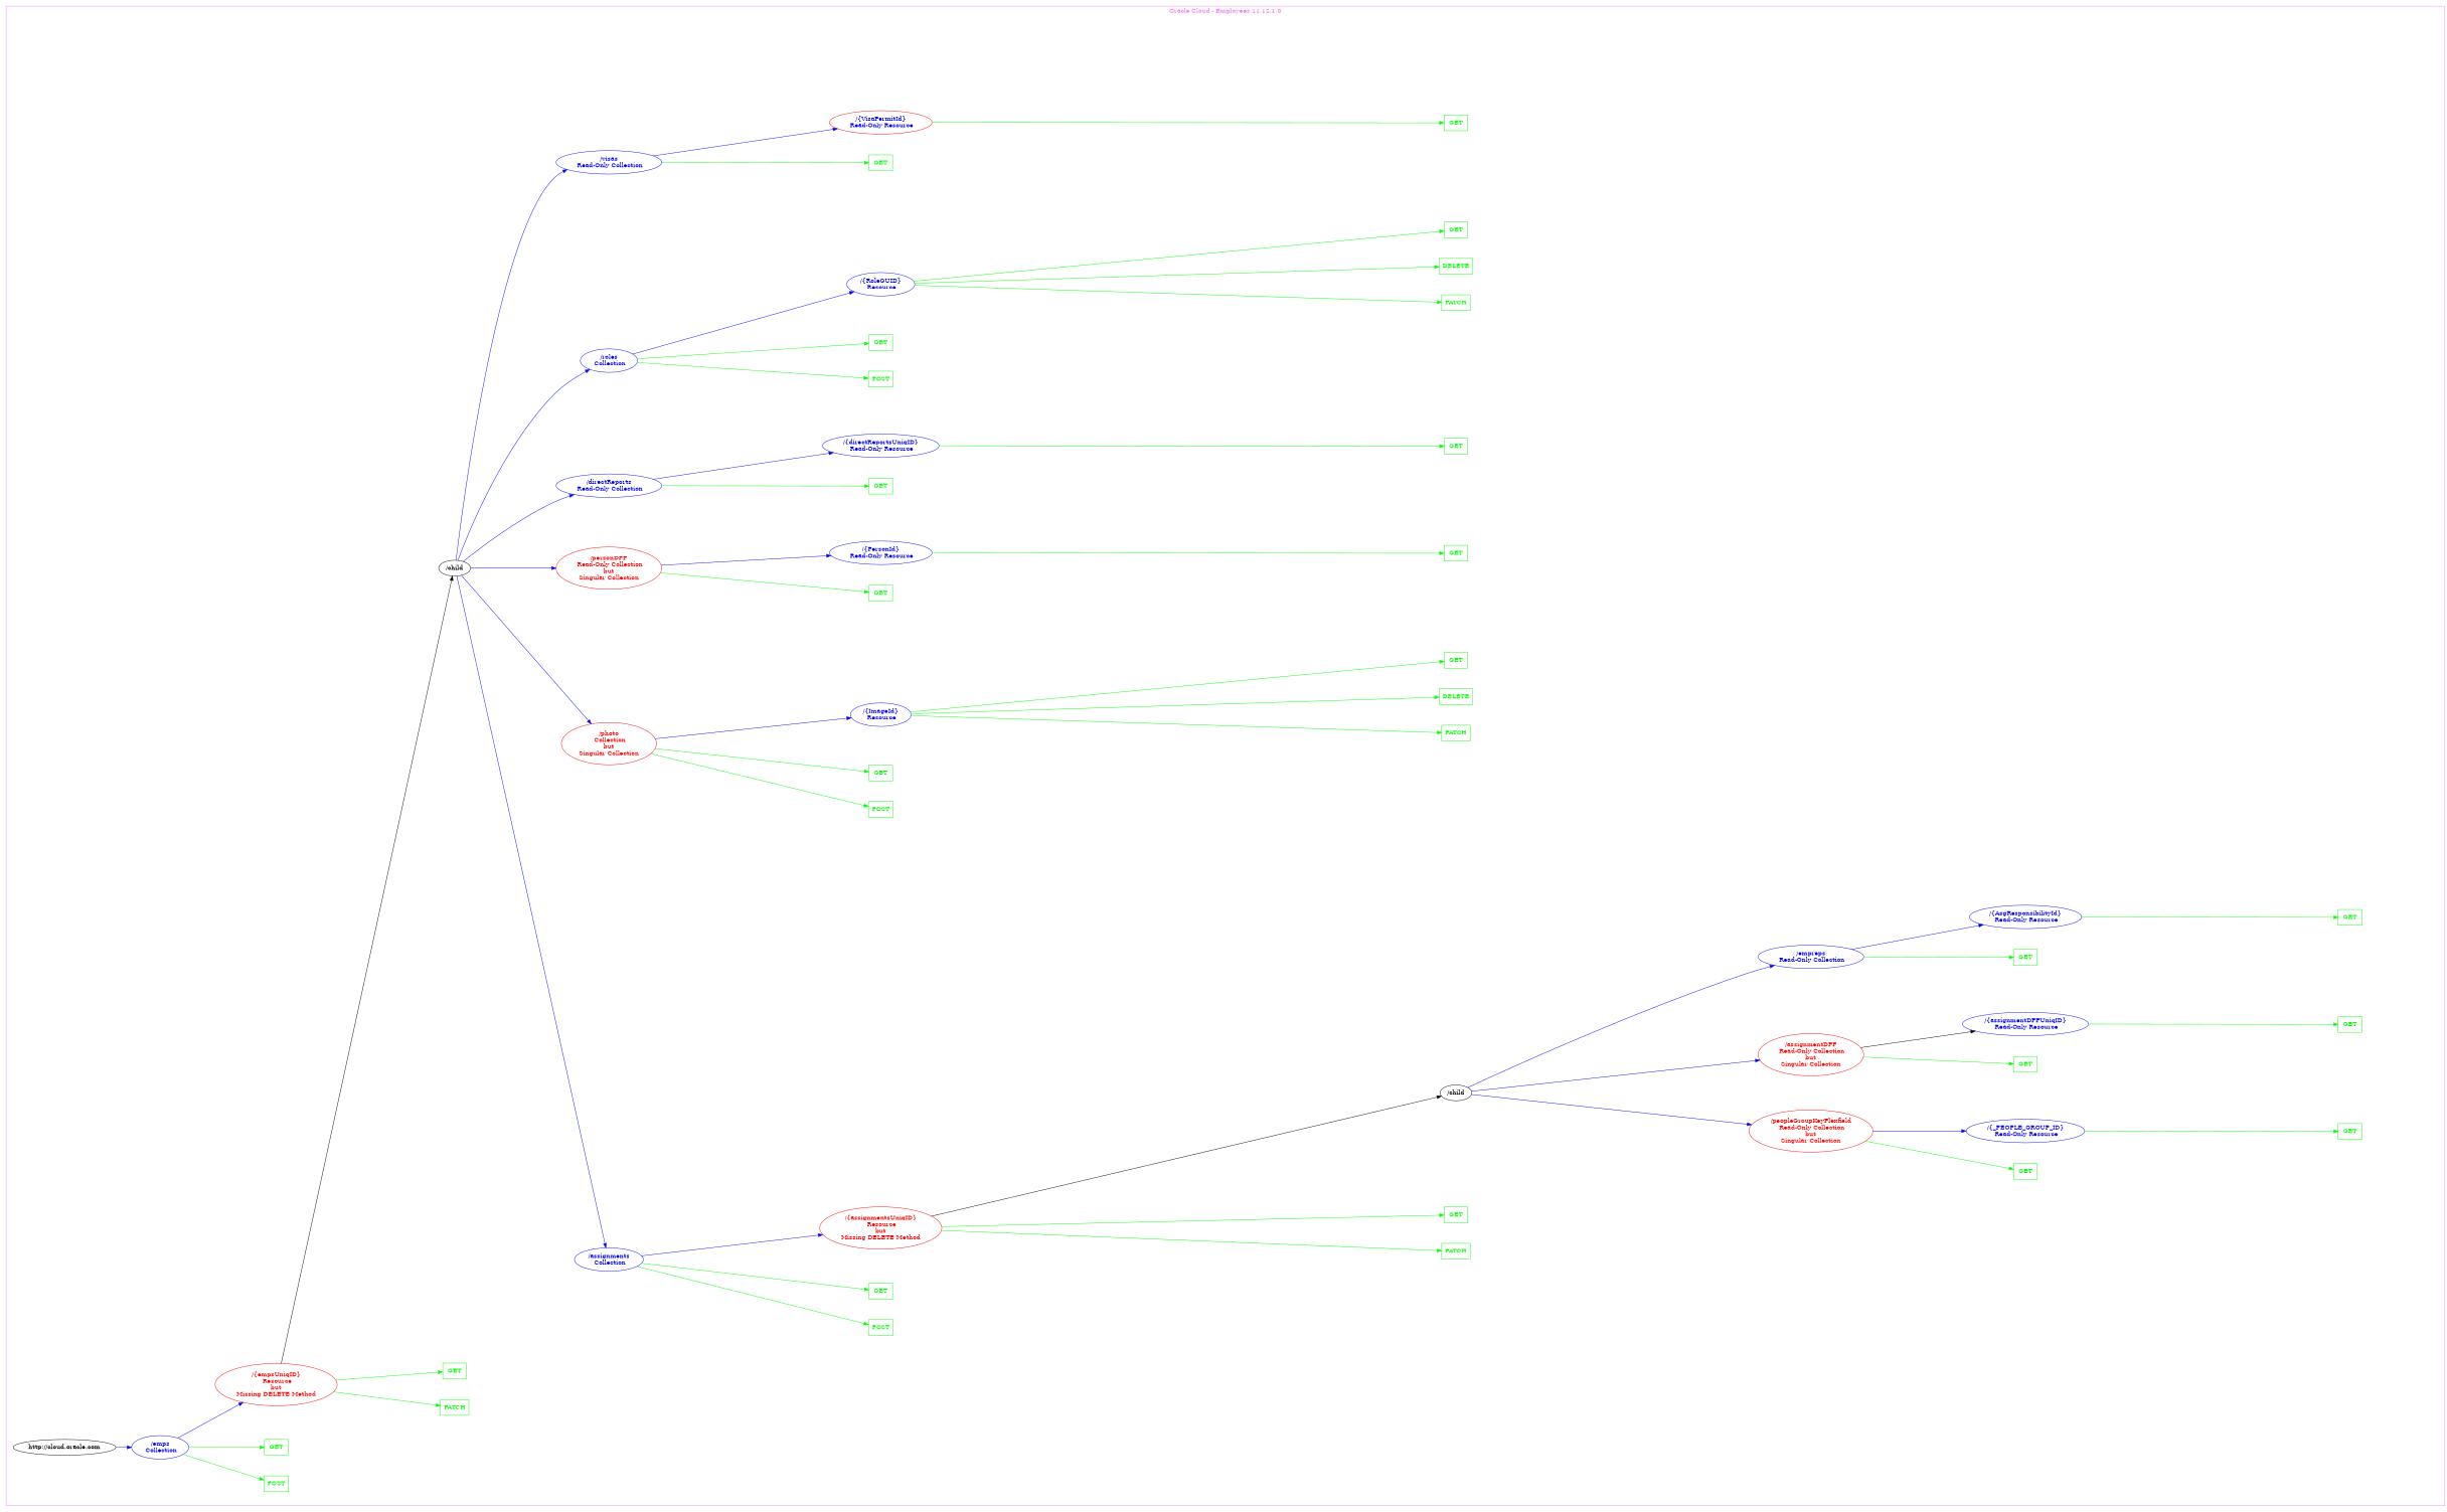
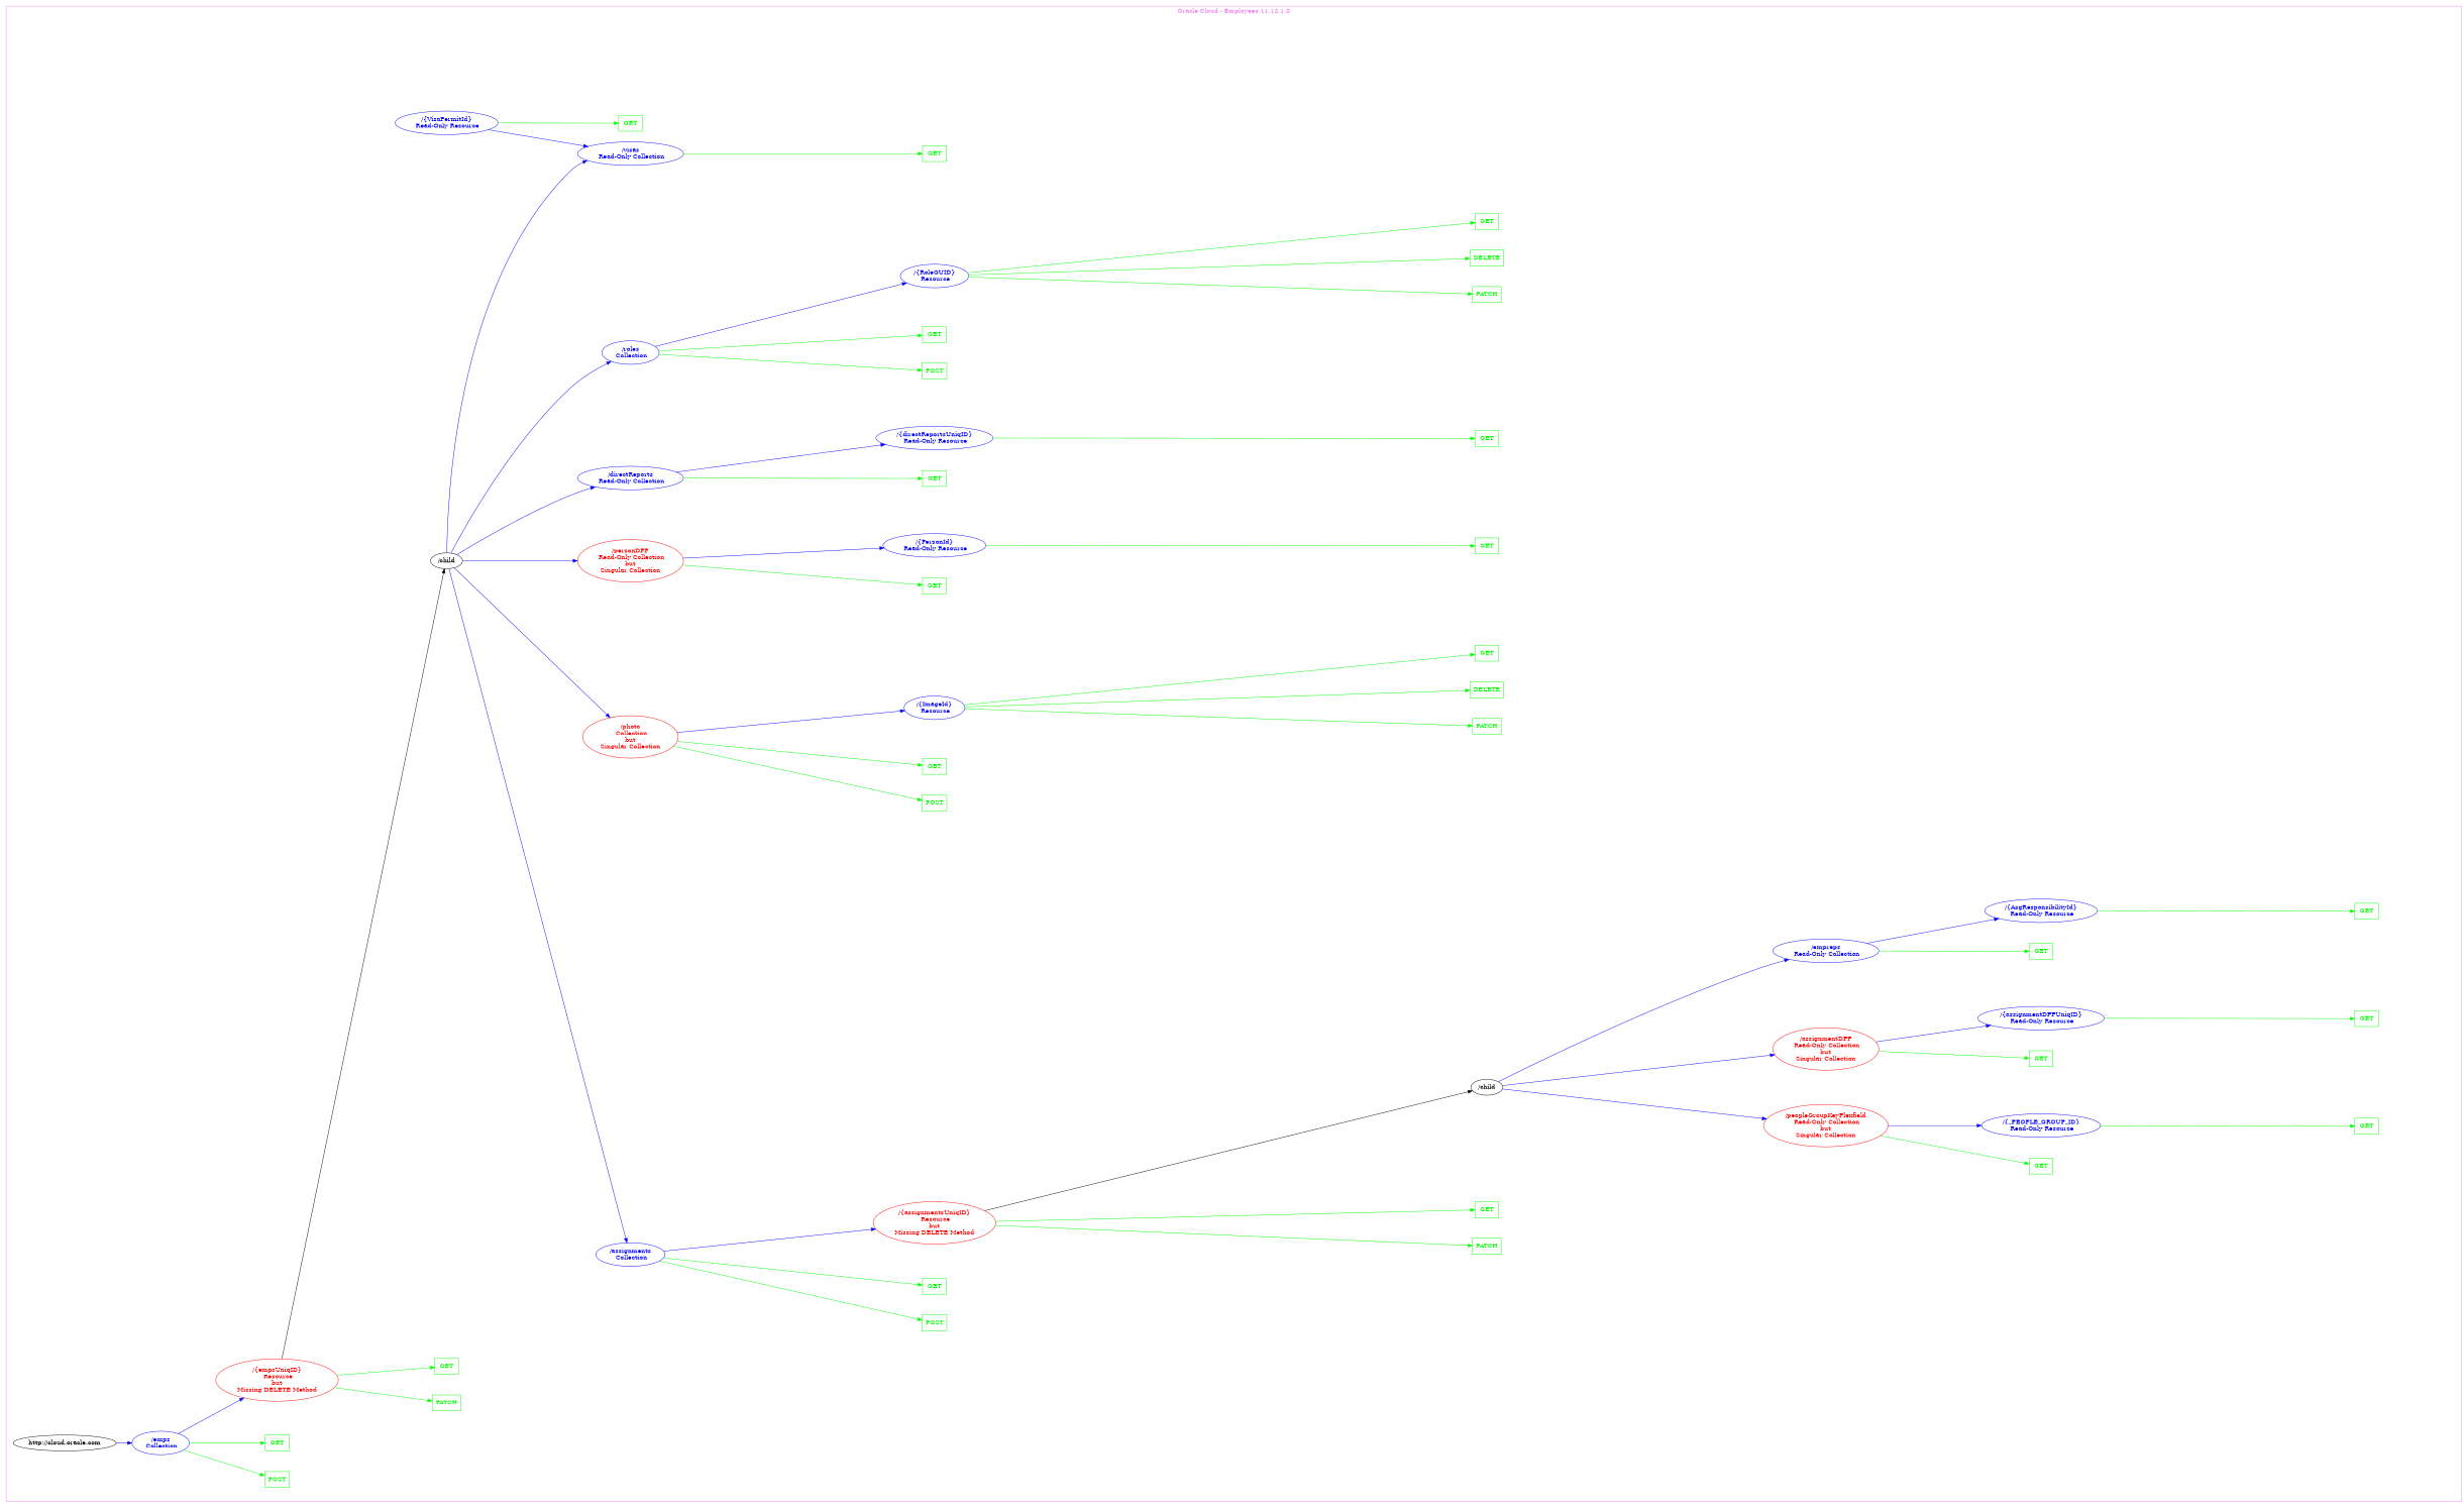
  digraph {
    rankdir=LR
    node [color=green fontcolor=green shape=box]
    edge [color=green fontcolor=green]
    n1 [label=POST]
    n2 [label=GET]
    n3 [label=PATCH]
    n4 [label=GET]
    n5 [label=POST]
    n6 [label=GET]
    n7 [label=PATCH]
    n8 [label=GET]
    n9 [label=GET]
    n10 [label=GET]
    n11 [color=blue fontcolor=blue label="/{_PEOPLE_GROUP_ID}\n Read-Only Resource" shape=ellipse]
    n12 [color=red fontcolor=red label="/peopleGroupKeyFlexfield\n Read-Only Collection\nbut\nSingular Collection" shape=ellipse]
    n13 [label=GET]
    n14 [label=GET]
    n15 [color=blue fontcolor=blue label="/{assignmentDFFUniqID}\n Read-Only Resource" shape=ellipse]
    n16 [color=red fontcolor=red label="/assignmentDFF\n Read-Only Collection\nbut\nSingular Collection" shape=ellipse]
    n17 [label=GET]
    n18 [label=GET]
    n19 [color=blue fontcolor=blue label="/{AsgResponsibilityId}\n Read-Only Resource" shape=ellipse]
    n20 [color=blue fontcolor=blue label="/empreps\n Read-Only Collection" shape=ellipse]
    n21 [color=black fontcolor=black label="/child" shape=ellipse]
    n22 [color=red fontcolor=red label="/{assignmentsUniqID}\n Resource\nbut\nMissing DELETE Method" shape=ellipse]
    n23 [color=blue fontcolor=blue label="/assignments\n Collection" shape=ellipse]
    n24 [label=POST]
    n25 [label=GET]
    n26 [label=PATCH]
    n27 [label=DELETE]
    n28 [label=GET]
    n29 [color=blue fontcolor=blue label="/{ImageId}\n Resource" shape=ellipse]
    n30 [color=red fontcolor=red label="/photo\n Collection\nbut\nSingular Collection" shape=ellipse]
    n31 [label=GET]
    n32 [label=GET]
    n33 [color=blue fontcolor=blue label="/{PersonId}\n Read-Only Resource" shape=ellipse]
    n34 [color=red fontcolor=red label="/personDFF\n Read-Only Collection\nbut\nSingular Collection" shape=ellipse]
    n35 [label=GET]
    n36 [label=GET]
    n37 [color=blue fontcolor=blue label="/{directReportsUniqID}\n Read-Only Resource" shape=ellipse]
    n38 [color=blue fontcolor=blue label="/directReports\n Read-Only Collection" shape=ellipse]
    n39 [label=POST]
    n40 [label=GET]
    n41 [label=PATCH]
    n42 [label=DELETE]
    n43 [label=GET]
    n44 [color=blue fontcolor=blue label="/{RoleGUID}\n Resource" shape=ellipse]
    n45 [color=blue fontcolor=blue label="/roles\n Collection" shape=ellipse]
    n46 [label=GET]
    n47 [label=GET]
-   n48 [color=red fontcolor=blue label="/{VisaPermitId}\n Read-Only Resource" shape=ellipse]
+   n48 [color=blue fontcolor=blue label="/{VisaPermitId}\n Read-Only Resource" shape=ellipse]
    n49 [color=blue fontcolor=blue label="/visas\n Read-Only Collection" shape=ellipse]
    n50 [color=black fontcolor=black label="/child" shape=ellipse]
    n51 [color=red fontcolor=red label="/{empsUniqID}\n Resource\nbut\nMissing DELETE Method" shape=ellipse]
    n52 [color=blue fontcolor=blue label="/emps\n Collection" shape=ellipse]
    n53 [color=black fontcolor=black label="http://cloud.oracle.com" shape=ellipse]
    subgraph cluster_1 {
      color=violet
      fontcolor=violet
      label="Oracle Cloud - Employees 11.12.1.0"
      subgraph cluster_2 {
        color=white
        fontcolor=white
        n53
        subgraph cluster_3 {
          color=white
          fontcolor=white
          n52
          subgraph cluster_4 {
            color=white
            fontcolor=white
            n1
          }
          subgraph cluster_5 {
            color=white
            fontcolor=white
            n2
          }
          subgraph cluster_6 {
            color=white
            fontcolor=white
            n51
            subgraph cluster_7 {
              color=white
              fontcolor=white
              n3
            }
            subgraph cluster_8 {
              color=white
              fontcolor=white
              n4
            }
            subgraph cluster_9 {
              color=white
              fontcolor=white
              n50
              subgraph cluster_10 {
                color=white
                fontcolor=white
                n23
                subgraph cluster_11 {
                  color=white
                  fontcolor=white
                  n5
                }
                subgraph cluster_12 {
                  color=white
                  fontcolor=white
                  n6
                }
                subgraph cluster_13 {
                  color=white
                  fontcolor=white
                  n22
                  subgraph cluster_14 {
                    color=white
                    fontcolor=white
                    n7
                  }
                  subgraph cluster_15 {
                    color=white
                    fontcolor=white
                    n8
                  }
                  subgraph cluster_16 {
                    color=white
                    fontcolor=white
                    n21
                    subgraph cluster_17 {
                      color=white
                      fontcolor=white
                      n12
                      subgraph cluster_18 {
                        color=white
                        fontcolor=white
                        n9
                      }
                      subgraph cluster_19 {
                        color=white
                        fontcolor=white
                        n11
                        subgraph cluster_20 {
                          color=white
                          fontcolor=white
                          n10
                        }
                      }
                    }
                    subgraph cluster_21 {
                      color=white
                      fontcolor=white
                      n16
                      subgraph cluster_22 {
                        color=white
                        fontcolor=white
                        n13
                      }
                      subgraph cluster_23 {
                        color=white
                        fontcolor=white
                        n15
                        subgraph cluster_24 {
                          color=white
                          fontcolor=white
                          n14
                        }
                      }
                    }
                    subgraph cluster_25 {
                      color=white
                      fontcolor=white
                      n20
                      subgraph cluster_26 {
                        color=white
                        fontcolor=white
                        n17
                      }
                      subgraph cluster_27 {
                        color=white
                        fontcolor=white
                        n19
                        subgraph cluster_28 {
                          color=white
                          fontcolor=white
                          n18
                        }
                      }
                    }
                  }
                }
              }
              subgraph cluster_29 {
                color=white
                fontcolor=white
                n30
                subgraph cluster_30 {
                  color=white
                  fontcolor=white
                  n24
                }
                subgraph cluster_31 {
                  color=white
                  fontcolor=white
                  n25
                }
                subgraph cluster_32 {
                  color=white
                  fontcolor=white
                  n29
                  subgraph cluster_33 {
                    color=white
                    fontcolor=white
                    n26
                  }
                  subgraph cluster_34 {
                    color=white
                    fontcolor=white
                    n27
                  }
                  subgraph cluster_35 {
                    color=white
                    fontcolor=white
                    n28
                  }
                }
              }
              subgraph cluster_36 {
                color=white
                fontcolor=white
                n34
                subgraph cluster_37 {
                  color=white
                  fontcolor=white
                  n31
                }
                subgraph cluster_38 {
                  color=white
                  fontcolor=white
                  n33
                  subgraph cluster_39 {
                    color=white
                    fontcolor=white
                    n32
                  }
                }
              }
              subgraph cluster_40 {
                color=white
                fontcolor=white
                n38
                subgraph cluster_41 {
                  color=white
                  fontcolor=white
                  n35
                }
                subgraph cluster_42 {
                  color=white
                  fontcolor=white
                  n37
                  subgraph cluster_43 {
                    color=white
                    fontcolor=white
                    n36
                  }
                }
              }
              subgraph cluster_44 {
                color=white
                fontcolor=white
                n45
                subgraph cluster_45 {
                  color=white
                  fontcolor=white
                  n39
                }
                subgraph cluster_46 {
                  color=white
                  fontcolor=white
                  n40
                }
                subgraph cluster_47 {
                  color=white
                  fontcolor=white
                  n44
                  subgraph cluster_48 {
                    color=white
                    fontcolor=white
                    n41
                  }
                  subgraph cluster_49 {
                    color=white
                    fontcolor=white
                    n42
                  }
                  subgraph cluster_50 {
                    color=white
                    fontcolor=white
                    n43
                  }
                }
              }
              subgraph cluster_51 {
                color=white
                fontcolor=white
                n49
                subgraph cluster_52 {
                  color=white
                  fontcolor=white
                  n46
                }
                subgraph cluster_53 {
                  color=white
                  fontcolor=white
                  n48
                  subgraph cluster_54 {
                    color=white
                    fontcolor=white
                    n47
                  }
                }
              }
            }
          }
        }
      }
    }
    n11 -> n10
    n12 -> n9
    n12 -> n11 [color=blue fontcolor=blue]
    n15 -> n14
    n16 -> n13
-   n16 -> n15 [color=black fontcolor=blue]
+   n16 -> n15 [color=blue fontcolor=blue]
    n19 -> n18
    n20 -> n17
    n20 -> n19 [color=blue fontcolor=blue]
    n21 -> n12 [color=blue fontcolor=blue]
    n21 -> n16 [color=blue fontcolor=blue]
    n21 -> n20 [color=blue fontcolor=blue]
    n22 -> n7
    n22 -> n8
    n22 -> n21 [color=black fontcolor=black]
    n23 -> n5
    n23 -> n6
    n23 -> n22 [color=blue fontcolor=blue]
    n29 -> n26
    n29 -> n27
    n29 -> n28
    n30 -> n24
    n30 -> n25
    n30 -> n29 [color=blue fontcolor=blue]
    n33 -> n32
    n34 -> n31
    n34 -> n33 [color=blue fontcolor=blue]
    n37 -> n36
    n38 -> n35
    n38 -> n37 [color=blue fontcolor=blue]
    n44 -> n41
    n44 -> n42
    n44 -> n43
    n45 -> n39
    n45 -> n40
    n45 -> n44 [color=blue fontcolor=blue]
    n48 -> n47
    n49 -> n46
-   n49 -> n48 [color=blue fontcolor=blue]
+   n48 -> n49 [color=blue fontcolor=blue]
    n50 -> n23 [color=blue fontcolor=blue]
    n50 -> n30 [color=blue fontcolor=blue]
    n50 -> n34 [color=blue fontcolor=blue]
    n50 -> n38 [color=blue fontcolor=blue]
    n50 -> n45 [color=blue fontcolor=blue]
    n50 -> n49 [color=blue fontcolor=blue]
    n51 -> n3
    n51 -> n4
    n51 -> n50 [color=black fontcolor=black]
    n52 -> n1
    n52 -> n2
    n52 -> n51 [color=blue fontcolor=blue]
    n53 -> n52 [color=blue fontcolor=blue]
  }
